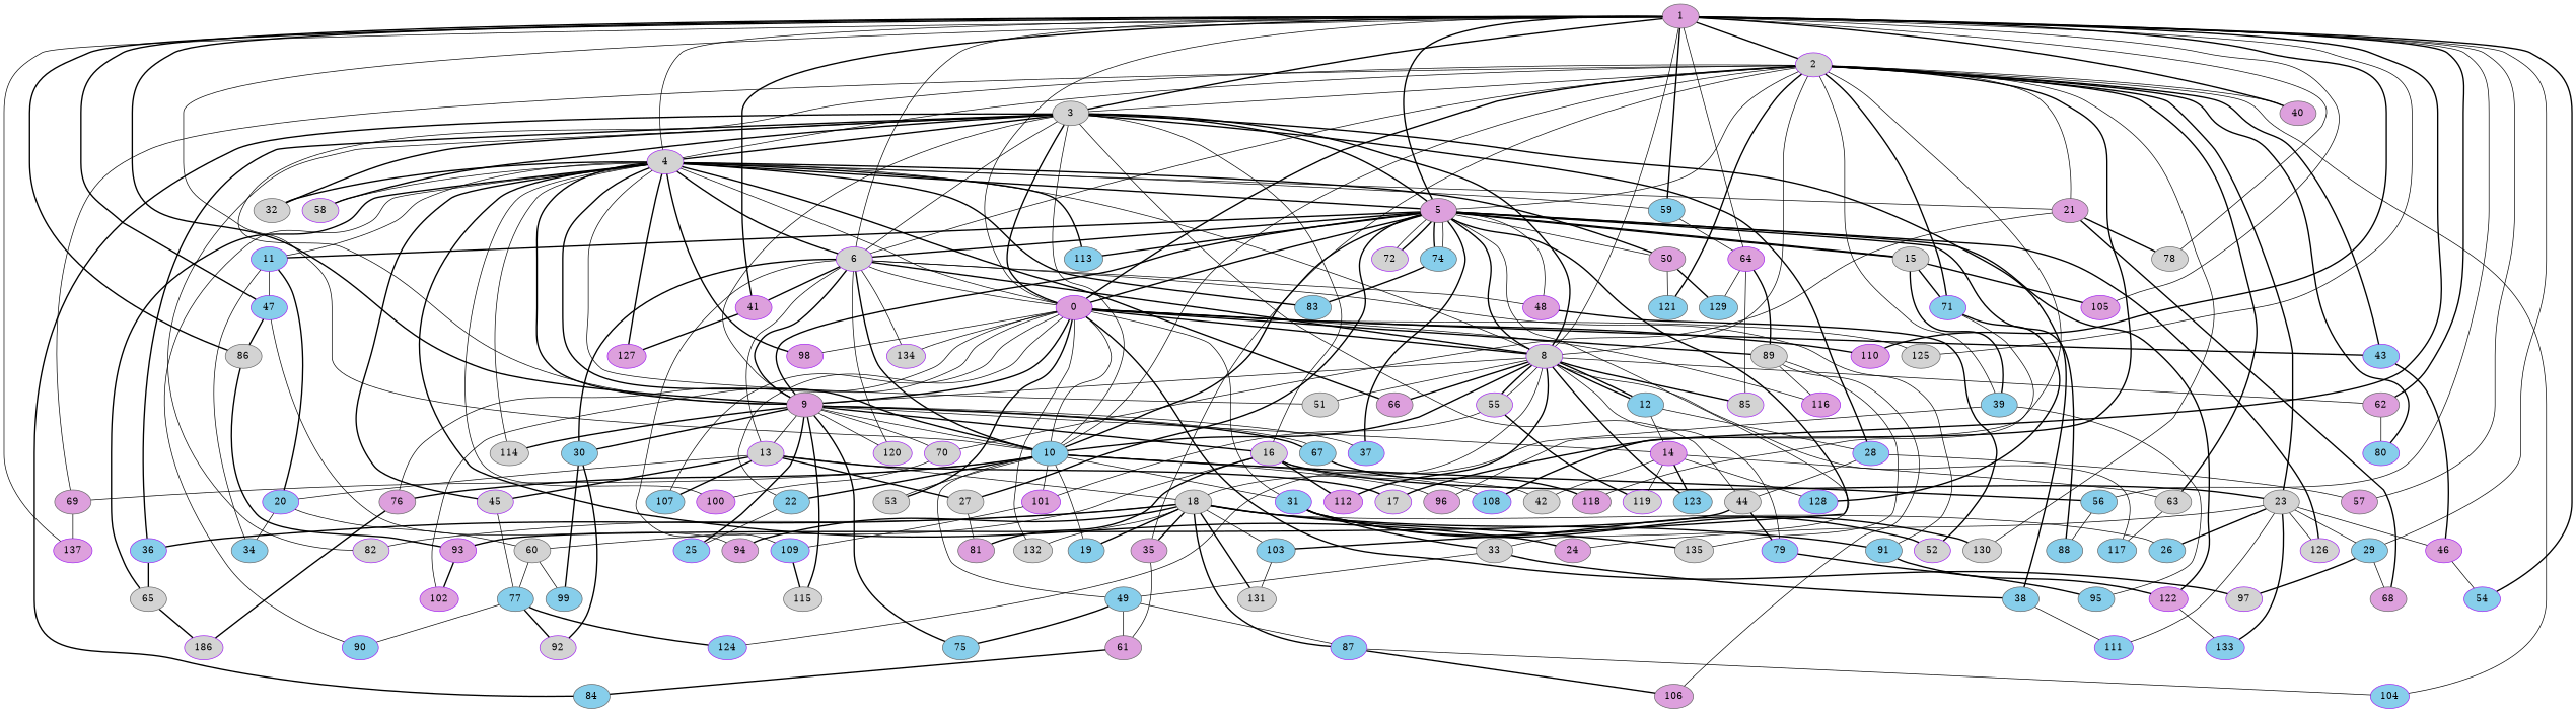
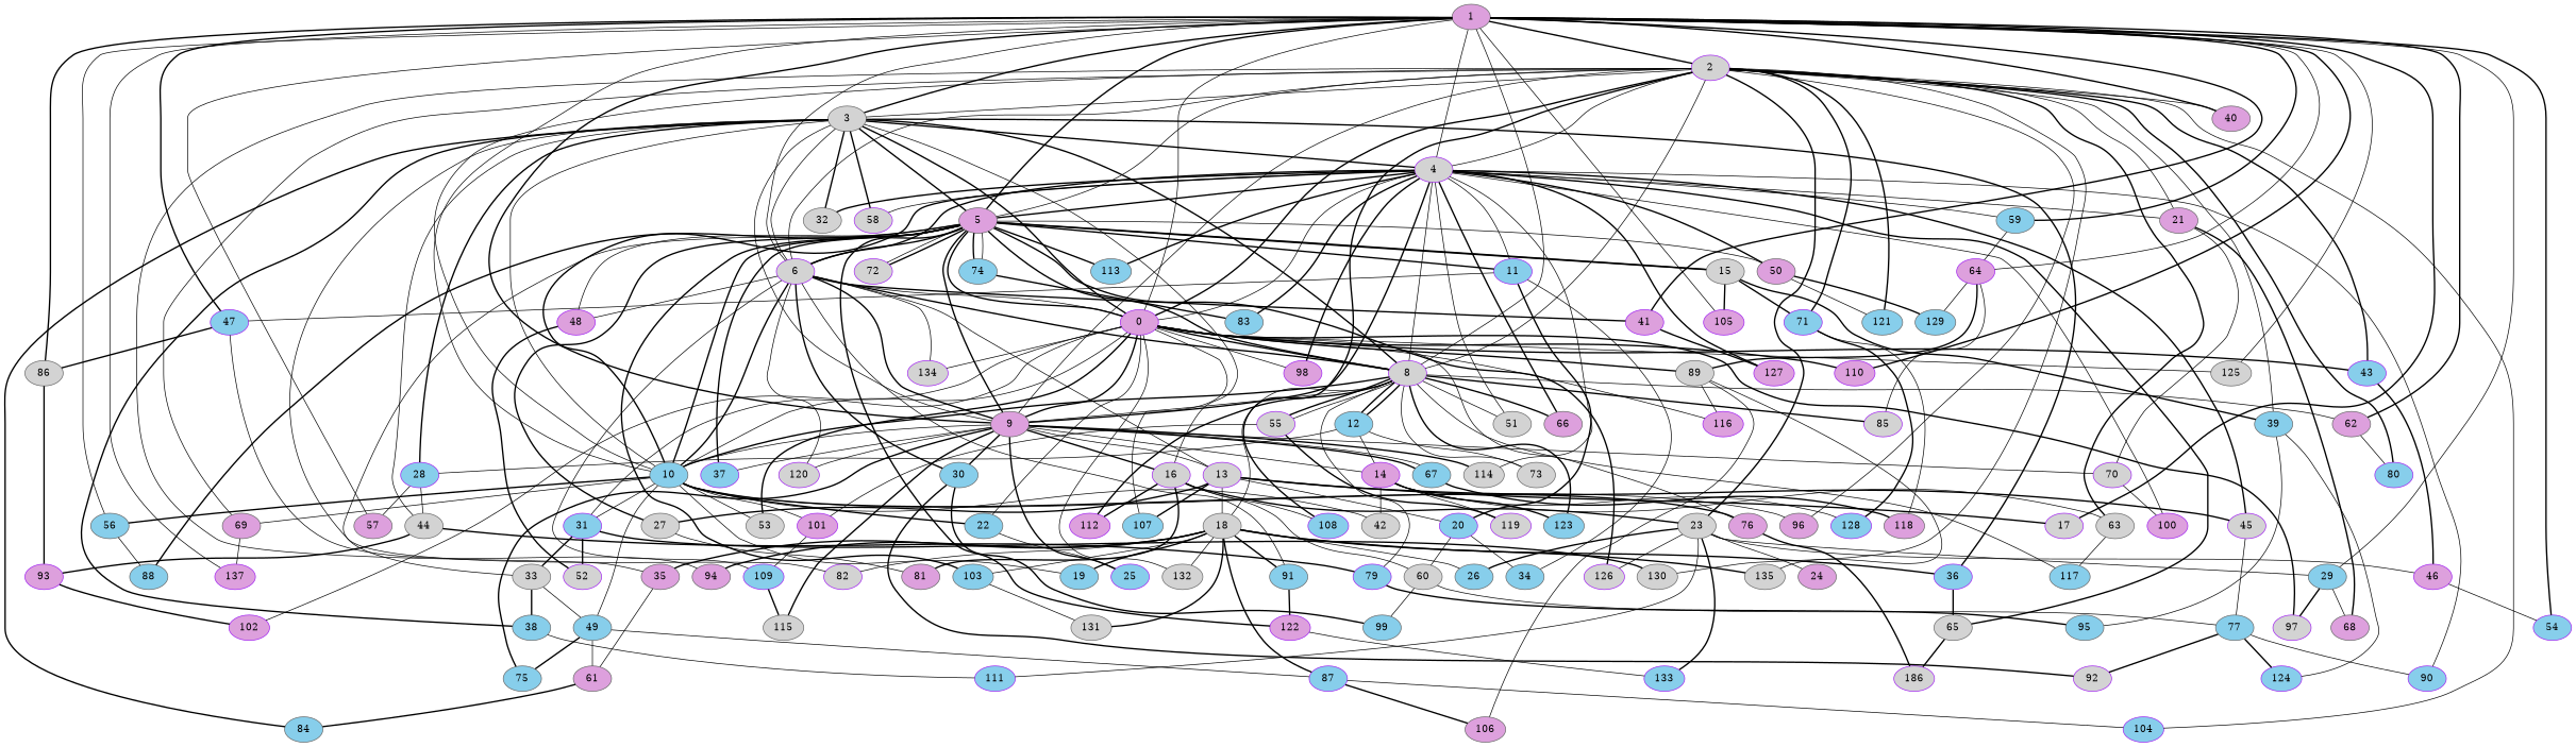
  graph {
    node [color=gray40 fillcolor=skyblue style=filled]
    edge [style=solid]
    1 [fillcolor=plum]
    2 [color=purple fillcolor=lightgrey]
    3 [fillcolor=lightgrey]
    4 [color=purple fillcolor=lightgrey]
    5 [fillcolor=plum]
    6 [color=purple fillcolor=lightgrey]
    n7 [color=purple fillcolor=plum label=0]
    8 [color=purple fillcolor=lightgrey]
    9 [fillcolor=plum]
    10
    17 [color=purple fillcolor=lightgrey]
    29
    40 [fillcolor=plum]
    41 [color=purple fillcolor=plum]
    47 [color=purple]
    54 [color=purple]
    56
    57 [fillcolor=plum]
    59
    62 [fillcolor=plum]
    64 [color=purple fillcolor=plum]
-   78 [fillcolor=lightgrey]
    86 [fillcolor=lightgrey]
    105 [color=purple fillcolor=plum]
    110 [color=purple fillcolor=plum]
    125 [fillcolor=lightgrey]
    137 [color=purple fillcolor=plum]
    21 [fillcolor=plum]
    23 [fillcolor=lightgrey]
    35 [fillcolor=plum]
    39
    43 [color=purple]
    63 [fillcolor=lightgrey]
    69 [fillcolor=plum]
    71 [color=purple]
    80 [color=purple]
    96 [fillcolor=plum]
    104 [color=purple]
    108 [color=purple]
    121
    130 [fillcolor=lightgrey]
    16 [color=purple fillcolor=lightgrey]
    28 [color=purple]
    32 [fillcolor=lightgrey]
    36 [color=purple]
    38
    44 [fillcolor=lightgrey]
    58 [color=purple fillcolor=lightgrey]
    82 [color=purple fillcolor=lightgrey]
    84
    11 [color=purple]
    24 [fillcolor=plum]
    45 [color=purple fillcolor=lightgrey]
    50 [fillcolor=plum]
    51 [fillcolor=lightgrey]
    65 [fillcolor=lightgrey]
    66 [fillcolor=plum]
    83
    90 [color=purple]
    98 [color=purple fillcolor=plum]
    100 [color=purple fillcolor=plum]
    113
    114 [fillcolor=lightgrey]
    127 [color=purple fillcolor=plum]
    15 [fillcolor=lightgrey]
    27 [fillcolor=lightgrey]
    33 [fillcolor=lightgrey]
    37 [color=purple]
    48 [color=purple fillcolor=plum]
    72 [color=purple fillcolor=lightgrey]
    74
    88
    103
    122 [color=purple fillcolor=plum]
    126 [color=purple fillcolor=lightgrey]
    13 [color=purple fillcolor=lightgrey]
    30
    91
    109 [color=purple]
    120 [color=purple fillcolor=lightgrey]
    134 [color=purple fillcolor=lightgrey]
    22
    31 [color=purple]
    53 [fillcolor=lightgrey]
    76 [fillcolor=plum]
    89 [fillcolor=lightgrey]
    97 [color=purple fillcolor=lightgrey]
    102 [color=purple fillcolor=plum]
    107
    116 [color=purple fillcolor=plum]
    132 [fillcolor=lightgrey]
    12
    18 [fillcolor=lightgrey]
    55 [color=purple fillcolor=lightgrey]
+   73 [fillcolor=lightgrey]
    79 [color=purple]
    85 [color=purple fillcolor=lightgrey]
    112 [color=purple fillcolor=plum]
    117
    123
    14 [color=purple fillcolor=plum]
    25 [color=purple]
    67
    70 [color=purple fillcolor=lightgrey]
    75
    115 [fillcolor=lightgrey]
    19
    42 [fillcolor=lightgrey]
    49
    101 [color=purple fillcolor=plum]
    68 [fillcolor=plum]
    94 [fillcolor=plum]
    129
    93 [color=purple fillcolor=plum]
    26
    46 [color=purple fillcolor=plum]
    111 [color=purple]
    133 [color=purple]
    61 [fillcolor=plum]
    95
    124 [color=purple]
    128 [color=purple]
    118 [fillcolor=plum]
    60 [fillcolor=lightgrey]
    81 [fillcolor=plum]
    20 [color=purple]
    34
    77
    n129 [color=purple fillcolor=lightgrey label=186]
    52 [color=purple fillcolor=lightgrey]
    131 [fillcolor=lightgrey]
    92 [color=purple fillcolor=lightgrey]
    99
    135 [fillcolor=lightgrey]
    106 [fillcolor=plum]
    87 [color=purple]
    119 [color=purple fillcolor=lightgrey]
    1 -- 2 [style=bold]
    1 -- 3 [style=bold]
    1 -- 4
    1 -- 5 [style=bold]
    1 -- 6
    1 -- n7
    1 -- 8
    1 -- 9 [style=bold]
    1 -- 10
    1 -- 17 [style=bold]
    1 -- 29
    1 -- 40 [style=bold]
    1 -- 41 [style=bold]
    1 -- 47 [style=bold]
    1 -- 54 [style=bold]
    1 -- 56
    1 -- 57
    1 -- 59 [style=bold]
    1 -- 62 [style=bold]
    1 -- 64
-   1 -- 78
    1 -- 86 [style=bold]
    1 -- 105
    1 -- 110 [style=bold]
    1 -- 125
    1 -- 137
    2 -- 3
    2 -- 4
    2 -- 5
    2 -- 6
    2 -- n7 [style=bold]
    2 -- 8
    2 -- 9
    2 -- 10
    2 -- 40
    2 -- 21
    2 -- 23 [style=bold]
    2 -- 35
    2 -- 39
    2 -- 43 [style=bold]
    2 -- 63 [style=bold]
    2 -- 69
    2 -- 71 [style=bold]
    2 -- 80 [style=bold]
    2 -- 96
    2 -- 104
    2 -- 108 [style=bold]
    2 -- 121 [style=bold]
    2 -- 130
    3 -- 4 [style=bold]
    3 -- 5 [style=bold]
    3 -- 6
    3 -- n7 [style=bold]
    3 -- 8 [style=bold]
    3 -- 9
    3 -- 10
    3 -- 16
    3 -- 28 [style=bold]
    3 -- 32 [style=bold]
    3 -- 36 [style=bold]
    3 -- 38 [style=bold]
    3 -- 44
    3 -- 58 [style=bold]
    3 -- 82
    3 -- 84 [style=bold]
    4 -- 5 [style=bold]
    4 -- 6 [style=bold]
    4 -- n7
    4 -- 8
    4 -- 9 [style=bold]
    4 -- 10 [style=bold]
    4 -- 59
    4 -- 21
    4 -- 32 [style=bold]
    4 -- 58
    4 -- 11
-   4 -- 24 [style=bold]
    4 -- 45 [style=bold]
    4 -- 50 [style=bold]
    4 -- 51
    4 -- 65 [style=bold]
    4 -- 66 [style=bold]
    4 -- 83 [style=bold]
    4 -- 90
    4 -- 98 [style=bold]
    4 -- 100
    4 -- 113 [style=bold]
    4 -- 114
    4 -- 127 [style=bold]
    5 -- 6 [style=bold]
    5 -- n7 [style=bold]
    5 -- 8 [style=bold]
    5 -- 9 [style=bold]
    5 -- 10 [style=bold]
    5 -- 11 [style=bold]
    5 -- 50
    5 -- 113 [style=bold]
    5 -- 15 [style=bold]
    5 -- 15 [style=bold]
    5 -- 27 [style=bold]
    5 -- 33
    5 -- 37 [style=bold]
    5 -- 48
    5 -- 72
    5 -- 72 [style=bold]
    5 -- 74 [style=bold]
    5 -- 74
    5 -- 88 [style=bold]
    5 -- 103 [style=bold]
    5 -- 122 [style=bold]
    5 -- 126 [style=bold]
    6 -- n7
    6 -- 8 [style=bold]
    6 -- 9 [style=bold]
    6 -- 10 [style=bold]
    6 -- 41 [style=bold]
    6 -- 48
    6 -- 13
    6 -- 30 [style=bold]
    6 -- 91
    6 -- 109
    6 -- 120
    6 -- 134
    n7 -- 8 [style=bold]
    n7 -- 9 [style=bold]
    n7 -- 10
    n7 -- 110 [style=bold]
    n7 -- 125
    n7 -- 43 [style=bold]
    n7 -- 98
    n7 -- 134
    n7 -- 22
    n7 -- 31
    n7 -- 53 [style=bold]
    n7 -- 76
    n7 -- 89 [style=bold]
    n7 -- 97 [style=bold]
    n7 -- 102
    n7 -- 107
    n7 -- 116
    n7 -- 132
    8 -- 9
    8 -- 10 [style=bold]
    8 -- 62
    8 -- 51
    8 -- 66 [style=bold]
    8 -- 12 [style=bold]
    8 -- 12 [style=bold]
    8 -- 18
    8 -- 55 [style=bold]
    8 -- 55
+   8 -- 73
    8 -- 79
    8 -- 85 [style=bold]
    8 -- 112 [style=bold]
    8 -- 117
    8 -- 123 [style=bold]
    9 -- 10
    9 -- 16 [style=bold]
    9 -- 114 [style=bold]
    9 -- 37
    9 -- 13
    9 -- 30 [style=bold]
    9 -- 120
    9 -- 14
    9 -- 25 [style=bold]
    9 -- 67 [style=bold]
    9 -- 67
    9 -- 70
    9 -- 75 [style=bold]
    9 -- 115 [style=bold]
    10 -- 56 [style=bold]
    10 -- 69
    10 -- 96
    10 -- 22 [style=bold]
    10 -- 31
    10 -- 53
    10 -- 76 [style=bold]
    10 -- 19
    10 -- 42
    10 -- 49
    10 -- 101
    29 -- 97 [style=bold]
    29 -- 68
    41 -- 127 [style=bold]
    47 -- 86 [style=bold]
    47 -- 94
    56 -- 88
    59 -- 64
    62 -- 80
    64 -- 89 [style=bold]
    64 -- 85
    64 -- 129
    86 -- 93 [style=bold]
-   21 -- 78 [style=bold]
    21 -- 70
    21 -- 68 [style=bold]
    23 -- 29
    23 -- 24
    23 -- 126
    23 -- 26 [style=bold]
    23 -- 46
    23 -- 111
    23 -- 133 [style=bold]
    35 -- 61
    39 -- 95
    39 -- 124
    43 -- 46 [style=bold]
    63 -- 117
    69 -- 137
    71 -- 128 [style=bold]
    71 -- 118
    16 -- 23 [style=bold]
    16 -- 108
    16 -- 112 [style=bold]
    16 -- 60
    16 -- 81 [style=bold]
    28 -- 57
    28 -- 44
    36 -- 65 [style=bold]
    38 -- 111
    44 -- 79 [style=bold]
    44 -- 93 [style=bold]
    11 -- 47
    11 -- 20 [style=bold]
    11 -- 34
    45 -- 77
    50 -- 121
    50 -- 129 [style=bold]
    65 -- n129 [style=bold]
    15 -- 105 [style=bold]
    15 -- 39 [style=bold]
    15 -- 71 [style=bold]
    27 -- 81
    33 -- 38 [style=bold]
    33 -- 49
    48 -- 52 [style=bold]
    74 -- 83 [style=bold]
    103 -- 131
    122 -- 133
    13 -- 17 [style=bold]
    13 -- 45 [style=bold]
    13 -- 27 [style=bold]
    13 -- 107 [style=bold]
    13 -- 18
    13 -- 20
    30 -- 92 [style=bold]
    30 -- 99 [style=bold]
    91 -- 122 [style=bold]
    109 -- 115 [style=bold]
    22 -- 25
    31 -- 130 [style=bold]
    31 -- 33 [style=bold]
    31 -- 52 [style=bold]
    76 -- n129 [style=bold]
    89 -- 116
    89 -- 135
    89 -- 106
    12 -- 28
+   12 -- 73
    12 -- 14
    18 -- 35 [style=bold]
    18 -- 36 [style=bold]
    18 -- 82
    18 -- 103
    18 -- 91 [style=bold]
    18 -- 132
    18 -- 19 [style=bold]
    18 -- 94 [style=bold]
    18 -- 26
    18 -- 131 [style=bold]
    18 -- 135 [style=bold]
    18 -- 87 [style=bold]
    55 -- 101
    55 -- 119 [style=bold]
    79 -- 95 [style=bold]
    14 -- 63
    14 -- 123 [style=bold]
    14 -- 42
    14 -- 128
    14 -- 119
    67 -- 118 [style=bold]
    70 -- 100
    49 -- 75 [style=bold]
    49 -- 61
    49 -- 87
    101 -- 109
    93 -- 102 [style=bold]
    46 -- 54
    61 -- 84 [style=bold]
    60 -- 77
    60 -- 99
    20 -- 60
    20 -- 34
    77 -- 90
    77 -- 124 [style=bold]
    77 -- 92 [style=bold]
    87 -- 104
    87 -- 106 [style=bold]
  }
